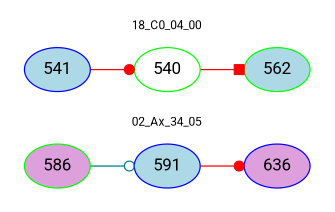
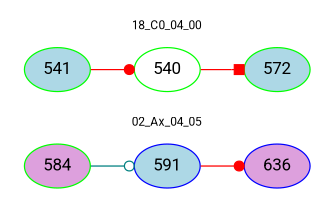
  digraph {
    fontname=Roboto
    rankdir=LR
    node [color=green fillcolor=lightblue fontname=Roboto style=filled]
    edge [arrowhead=dot color=red fontname=Roboto]
-   n1 [fillcolor=plum label=586]
+   n1 [fillcolor=plum label=584]
    n2 [color=blue label=591]
    n3 [color=blue fillcolor=plum label=636]
-   n4 [color=blue label=541]
+   n4 [label=541]
    n5 [fillcolor=white label=540]
-   n6 [label=562]
+   n6 [label=572]
    subgraph cluster_1 {
      color=white
      fontsize=10
-     label="02_Ax_34_05"
+     label="02_Ax_04_05"
      n1
      n2
      n3
    }
    subgraph cluster_2 {
      color=white
      fontsize=10
      label="18_C0_04_00"
      n4
      n5
      n6
    }
    n1 -> n2 [arrowhead=odot color=teal]
    n2 -> n3
    n4 -> n5
    n5 -> n6 [arrowhead=box]
  }
